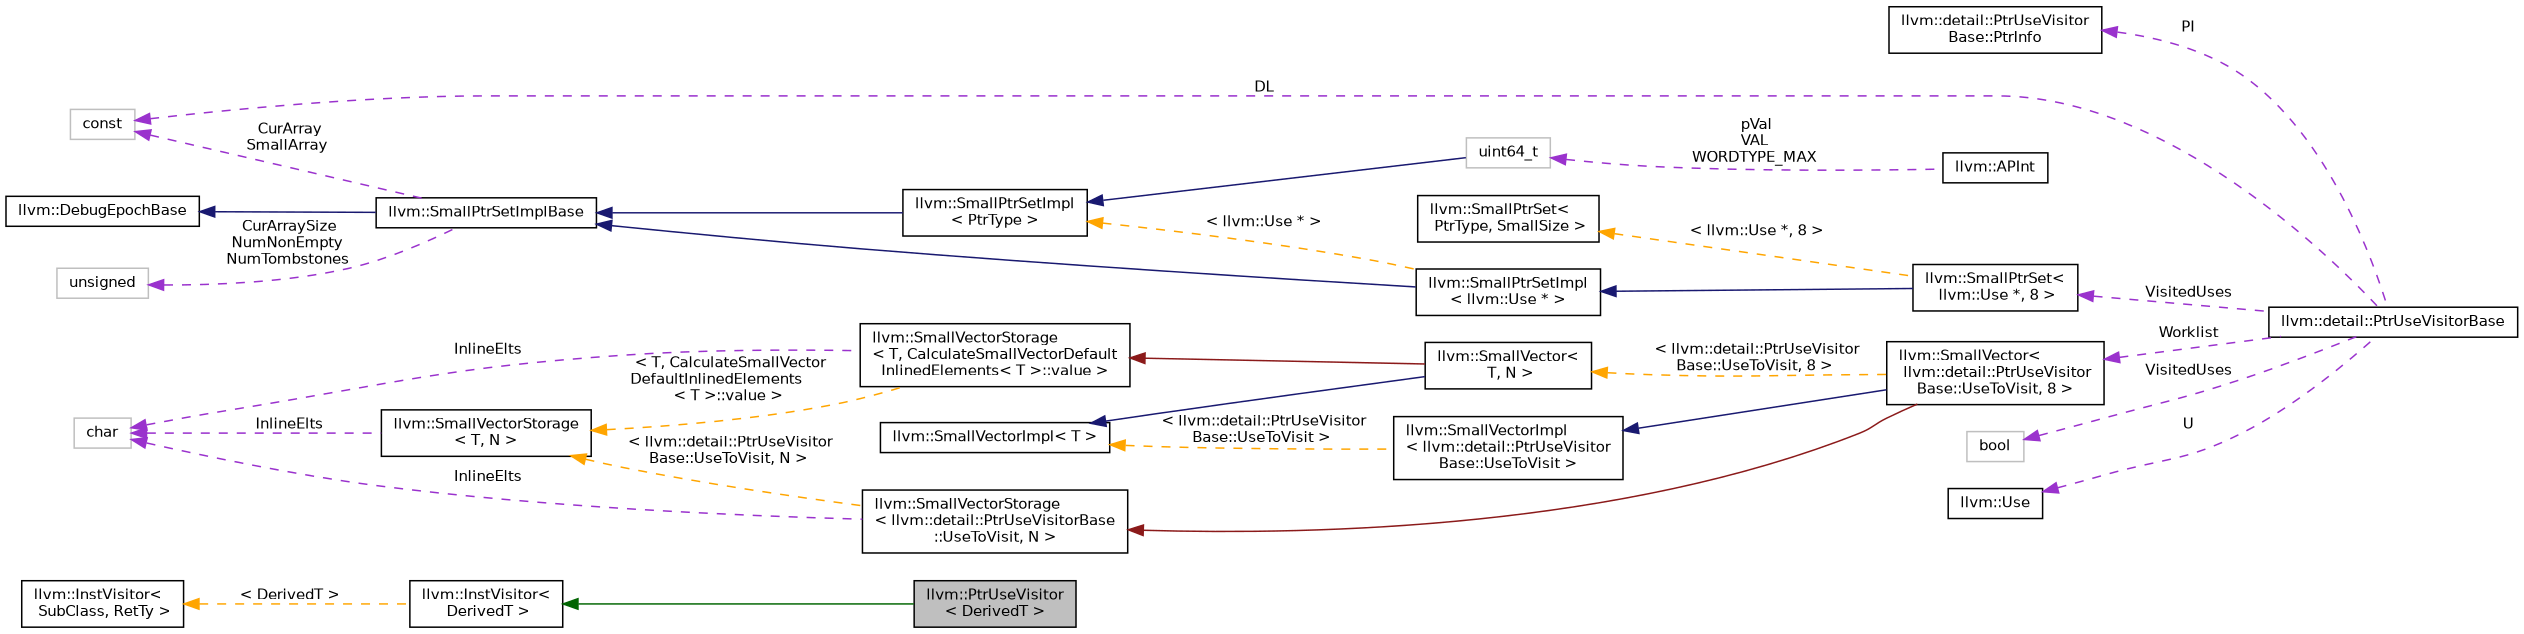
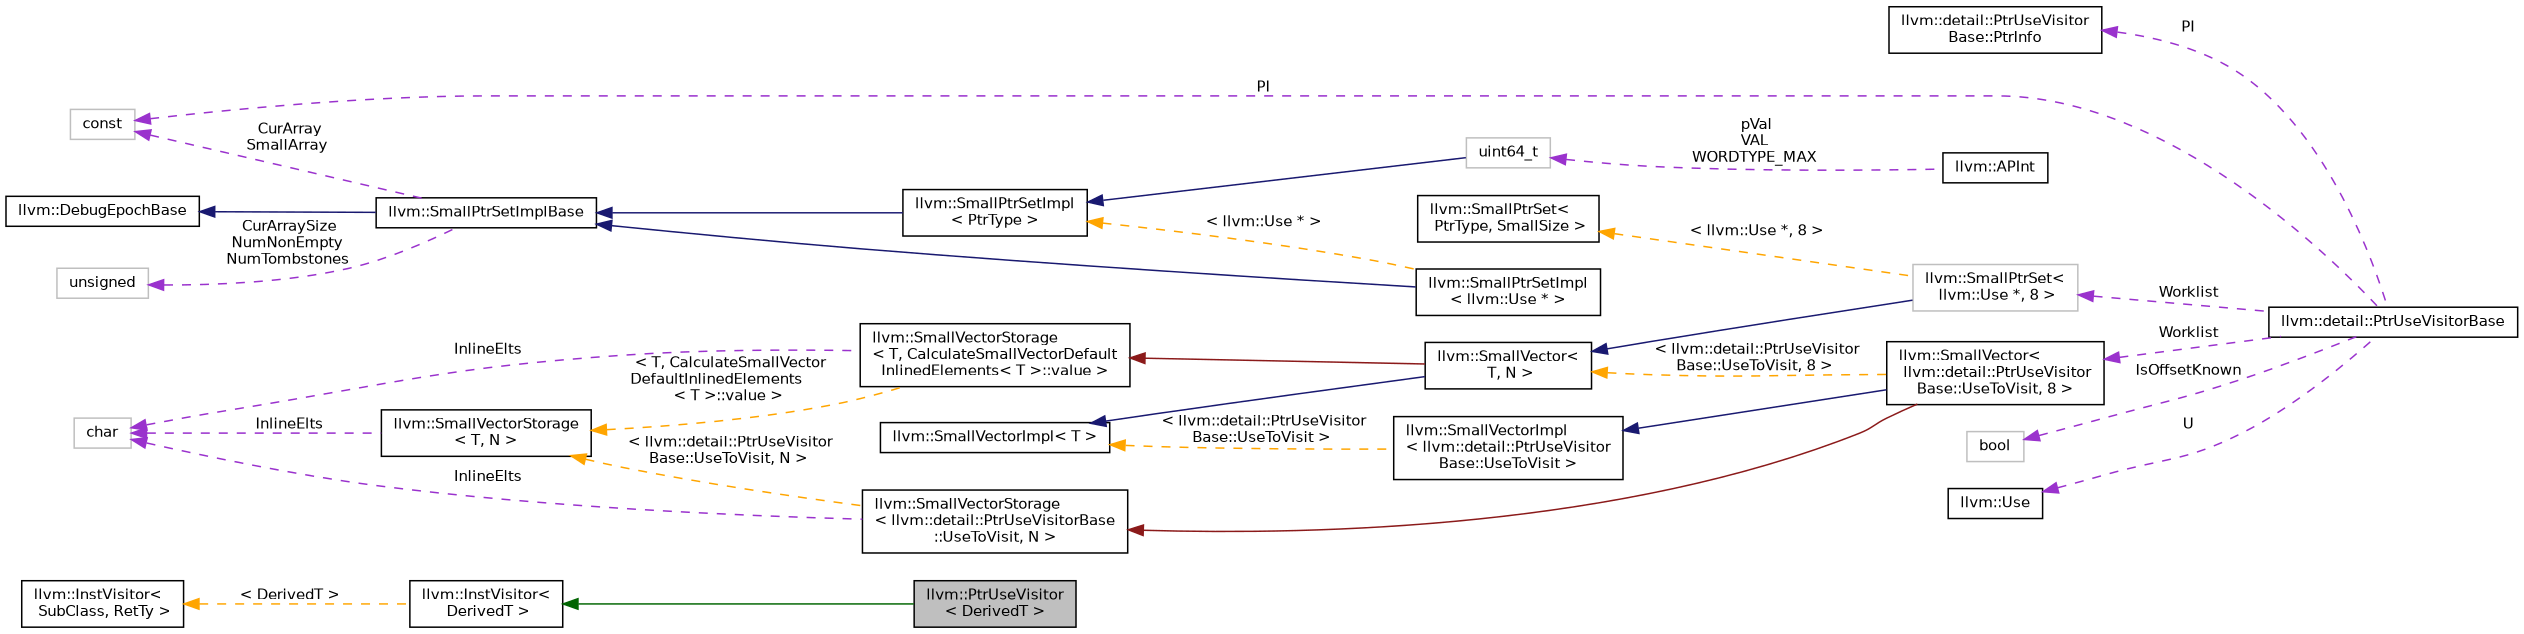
  digraph {
    rankdir=LR
    node [color=black fontname=Helvetica fontsize=10 shape=record]
    edge [color=darkorchid3 dir=back fontname=Helvetica fontsize=10 labelfontname=Helvetica labelfontsize=10 style=dashed]
    n1 [fillcolor=grey75 fontcolor=black height=0.2 label="llvm::PtrUseVisitor\l\< DerivedT \>" style=filled width=0.4]
    n2 [height=0.2 label="llvm::InstVisitor\<\l DerivedT \>" width=0.4]
    n3 [height=0.2 label="llvm::InstVisitor\<\l SubClass, RetTy \>" width=0.4]
    n4 [height=0.2 label="llvm::detail::PtrUseVisitorBase" width=0.4]
    n5 [height=0.2 label="llvm::APInt" width=0.4]
    n6 [color=grey75 height=0.2 label=uint64_t width=0.4]
    n7 [height=0.2 label="llvm::detail::PtrUseVisitor\lBase::PtrInfo" width=0.4]
-   n8 [height=0.2 label="llvm::SmallPtrSet\<\l llvm::Use *, 8 \>" width=0.4]
+   n8 [color=grey75 height=0.2 label="llvm::SmallPtrSet\<\l llvm::Use *, 8 \>" width=0.4]
    n9 [height=0.2 label="llvm::SmallPtrSetImpl\l\< llvm::Use * \>" width=0.4]
    n10 [height=0.2 label="llvm::SmallPtrSetImplBase" width=0.4]
    n11 [height=0.2 label="llvm::SmallPtrSetImpl\l\< PtrType \>" width=0.4]
    n12 [height=0.2 label="llvm::DebugEpochBase" width=0.4]
    n13 [color=grey75 height=0.2 label=unsigned width=0.4]
    n14 [color=grey75 height=0.2 label=const width=0.4]
    n15 [height=0.2 label="llvm::SmallPtrSet\<\l PtrType, SmallSize \>" width=0.4]
    n16 [color=grey75 height=0.2 label=bool width=0.4]
    n17 [height=0.2 label="llvm::SmallVector\<\l llvm::detail::PtrUseVisitor\lBase::UseToVisit, 8 \>" width=0.4]
    n18 [height=0.2 label="llvm::SmallVectorImpl\l\< llvm::detail::PtrUseVisitor\lBase::UseToVisit \>" width=0.4]
    n19 [height=0.2 label="llvm::SmallVectorImpl\< T \>" width=0.4]
    n20 [height=0.2 label="llvm::SmallVector\<\l T, N \>" width=0.4]
    n21 [height=0.2 label="llvm::SmallVectorStorage\l\< llvm::detail::PtrUseVisitorBase\l::UseToVisit, N \>" width=0.4]
    n22 [color=grey75 height=0.2 label=char width=0.4]
    n23 [height=0.2 label="llvm::SmallVectorStorage\l\< T, N \>" width=0.4]
    n24 [height=0.2 label="llvm::SmallVectorStorage\l\< T, CalculateSmallVectorDefault\lInlinedElements\< T \>::value \>" width=0.4]
    n25 [height=0.2 label="llvm::Use" width=0.4]
    n2 -> n1 [color=darkgreen style=solid]
    n3 -> n2 [color=orange label=" \< DerivedT \>"]
    n6 -> n5 [label=" pVal\nVAL\nWORDTYPE_MAX"]
    n7 -> n4 [label=" PI"]
-   n8 -> n4 [label=" VisitedUses"]
-   n9 -> n8 [color=midnightblue style=solid]
+   n8 -> n4 [label=" Worklist"]
+   n20 -> n8 [color=midnightblue style=solid]
    n10 -> n9 [color=midnightblue style=solid]
    n10 -> n11 [color=midnightblue style=solid]
    n11 -> n6 [color=midnightblue style=solid]
    n11 -> n9 [color=orange label=" \< llvm::Use * \>"]
    n12 -> n10 [color=midnightblue style=solid]
    n13 -> n10 [label=" CurArraySize\nNumNonEmpty\nNumTombstones"]
-   n14 -> n4 [label=" DL"]
+   n14 -> n4 [label=" PI"]
    n14 -> n10 [label=" CurArray\nSmallArray"]
    n15 -> n8 [color=orange label=" \< llvm::Use *, 8 \>"]
-   n16 -> n4 [label=" VisitedUses"]
+   n16 -> n4 [label=" IsOffsetKnown"]
    n17 -> n4 [label=" Worklist"]
    n18 -> n17 [color=midnightblue style=solid]
    n19 -> n18 [color=orange label=" \< llvm::detail::PtrUseVisitor\lBase::UseToVisit \>"]
    n19 -> n20 [color=midnightblue style=solid]
    n20 -> n17 [color=orange label=" \< llvm::detail::PtrUseVisitor\lBase::UseToVisit, 8 \>"]
    n21 -> n17 [color=firebrick4 style=solid]
    n22 -> n21 [label=" InlineElts"]
    n22 -> n23 [label=" InlineElts"]
    n22 -> n24 [label=" InlineElts"]
    n23 -> n21 [color=orange label=" \< llvm::detail::PtrUseVisitor\lBase::UseToVisit, N \>"]
    n23 -> n24 [color=orange label=" \< T, CalculateSmallVector\lDefaultInlinedElements\l\< T \>::value \>"]
    n24 -> n20 [color=firebrick4 style=solid]
    n25 -> n4 [label=" U"]
  }
